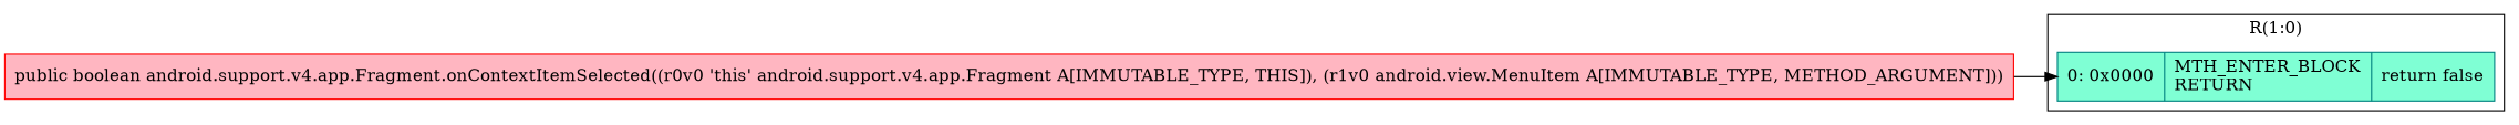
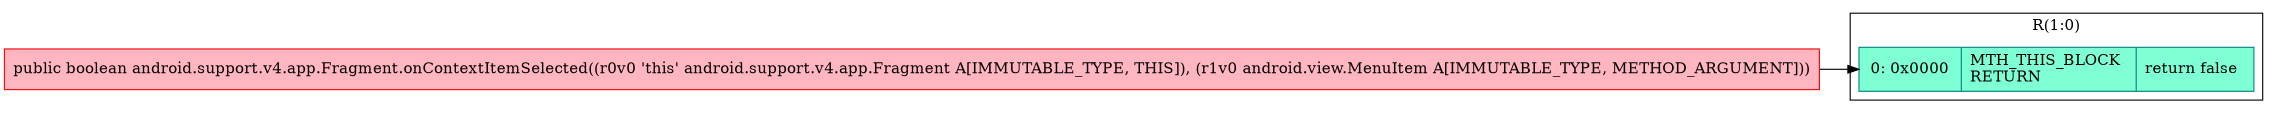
  digraph {
    rankdir=LR
    node [shape=record style=filled]
-   n1 [color=teal label="{0\:\ 0x0000|MTH_ENTER_BLOCK\lRETURN\l|return false\l}" fillcolor=aquamarine]
+   n1 [color=teal label="{0\:\ 0x0000|MTH_THIS_BLOCK\lRETURN\l|return false\l}" fillcolor=aquamarine]
    n2 [label="{public boolean android.support.v4.app.Fragment.onContextItemSelected((r0v0 'this' android.support.v4.app.Fragment A[IMMUTABLE_TYPE, THIS]), (r1v0 android.view.MenuItem A[IMMUTABLE_TYPE, METHOD_ARGUMENT])) }" fillcolor=lightpink color=red]
    subgraph cluster_1 {
      label="R(1:0)"
      n1
    }
    n2 -> n1 [color=black]
  }
